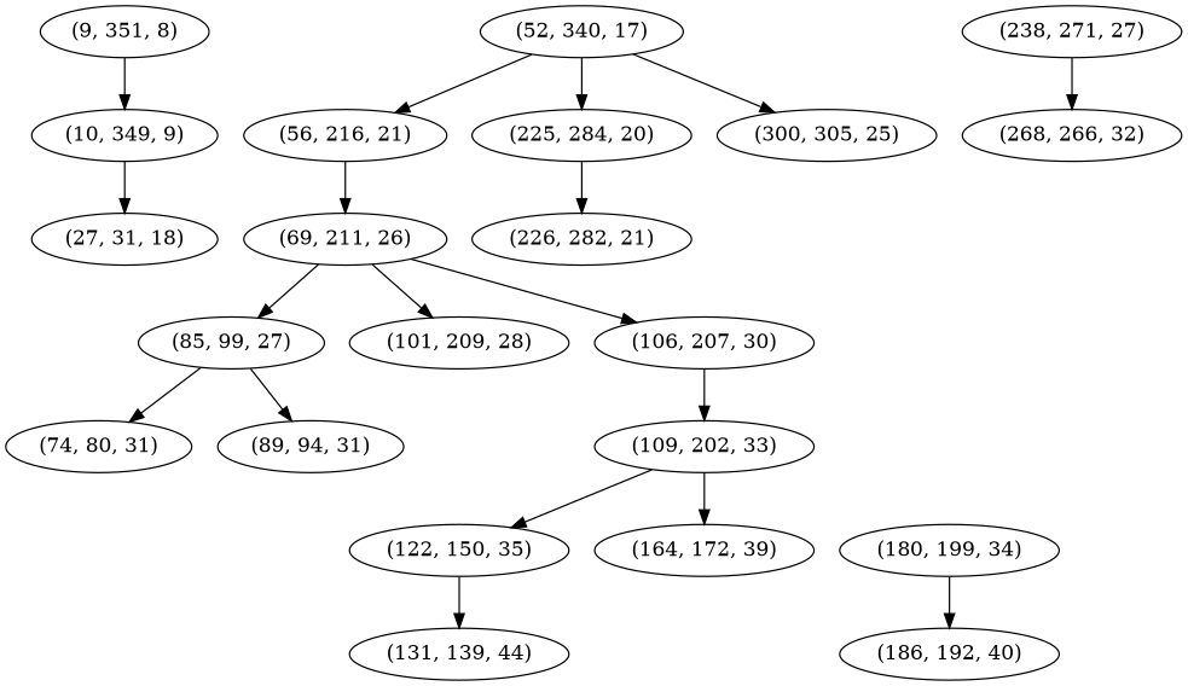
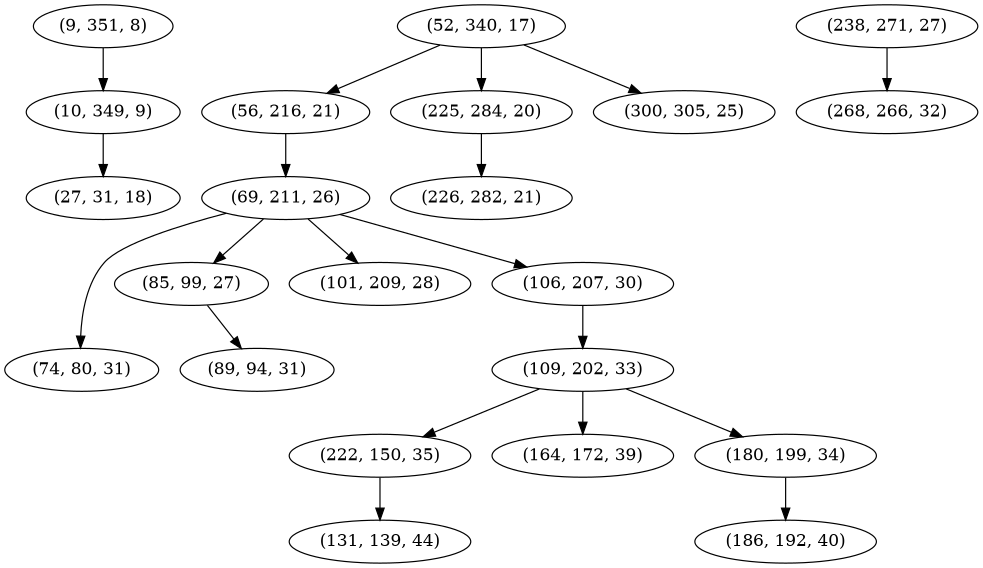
  digraph {
    "(9, 351, 8)"
    "(10, 349, 9)"
    "(27, 31, 18)"
    "(52, 340, 17)"
    "(56, 216, 21)"
    "(225, 284, 20)"
    "(300, 305, 25)"
    "(69, 211, 26)"
    "(226, 282, 21)"
    "(74, 80, 31)"
    "(85, 99, 27)"
    "(101, 209, 28)"
    "(106, 207, 30)"
    "(89, 94, 31)"
    "(109, 202, 33)"
-   "(122, 150, 35)"
+   "(122, 150, 35)" [label="(222, 150, 35)"]
    "(164, 172, 39)"
    "(180, 199, 34)"
    "(131, 139, 44)"
    "(186, 192, 40)"
    n21 [label="(268, 266, 32)"]
    "(238, 271, 27)"
    "(9, 351, 8)" -> "(10, 349, 9)"
    "(10, 349, 9)" -> "(27, 31, 18)"
    "(52, 340, 17)" -> "(56, 216, 21)"
    "(52, 340, 17)" -> "(225, 284, 20)"
    "(52, 340, 17)" -> "(300, 305, 25)"
    "(56, 216, 21)" -> "(69, 211, 26)"
    "(225, 284, 20)" -> "(226, 282, 21)"
-   "(85, 99, 27)" -> "(74, 80, 31)"
+   "(69, 211, 26)" -> "(74, 80, 31)"
    "(69, 211, 26)" -> "(85, 99, 27)"
    "(69, 211, 26)" -> "(101, 209, 28)"
    "(69, 211, 26)" -> "(106, 207, 30)"
    "(85, 99, 27)" -> "(89, 94, 31)"
    "(106, 207, 30)" -> "(109, 202, 33)"
    "(109, 202, 33)" -> "(122, 150, 35)"
    "(109, 202, 33)" -> "(164, 172, 39)"
+   "(109, 202, 33)" -> "(180, 199, 34)"
    "(122, 150, 35)" -> "(131, 139, 44)"
    "(180, 199, 34)" -> "(186, 192, 40)"
    "(238, 271, 27)" -> n21
  }
